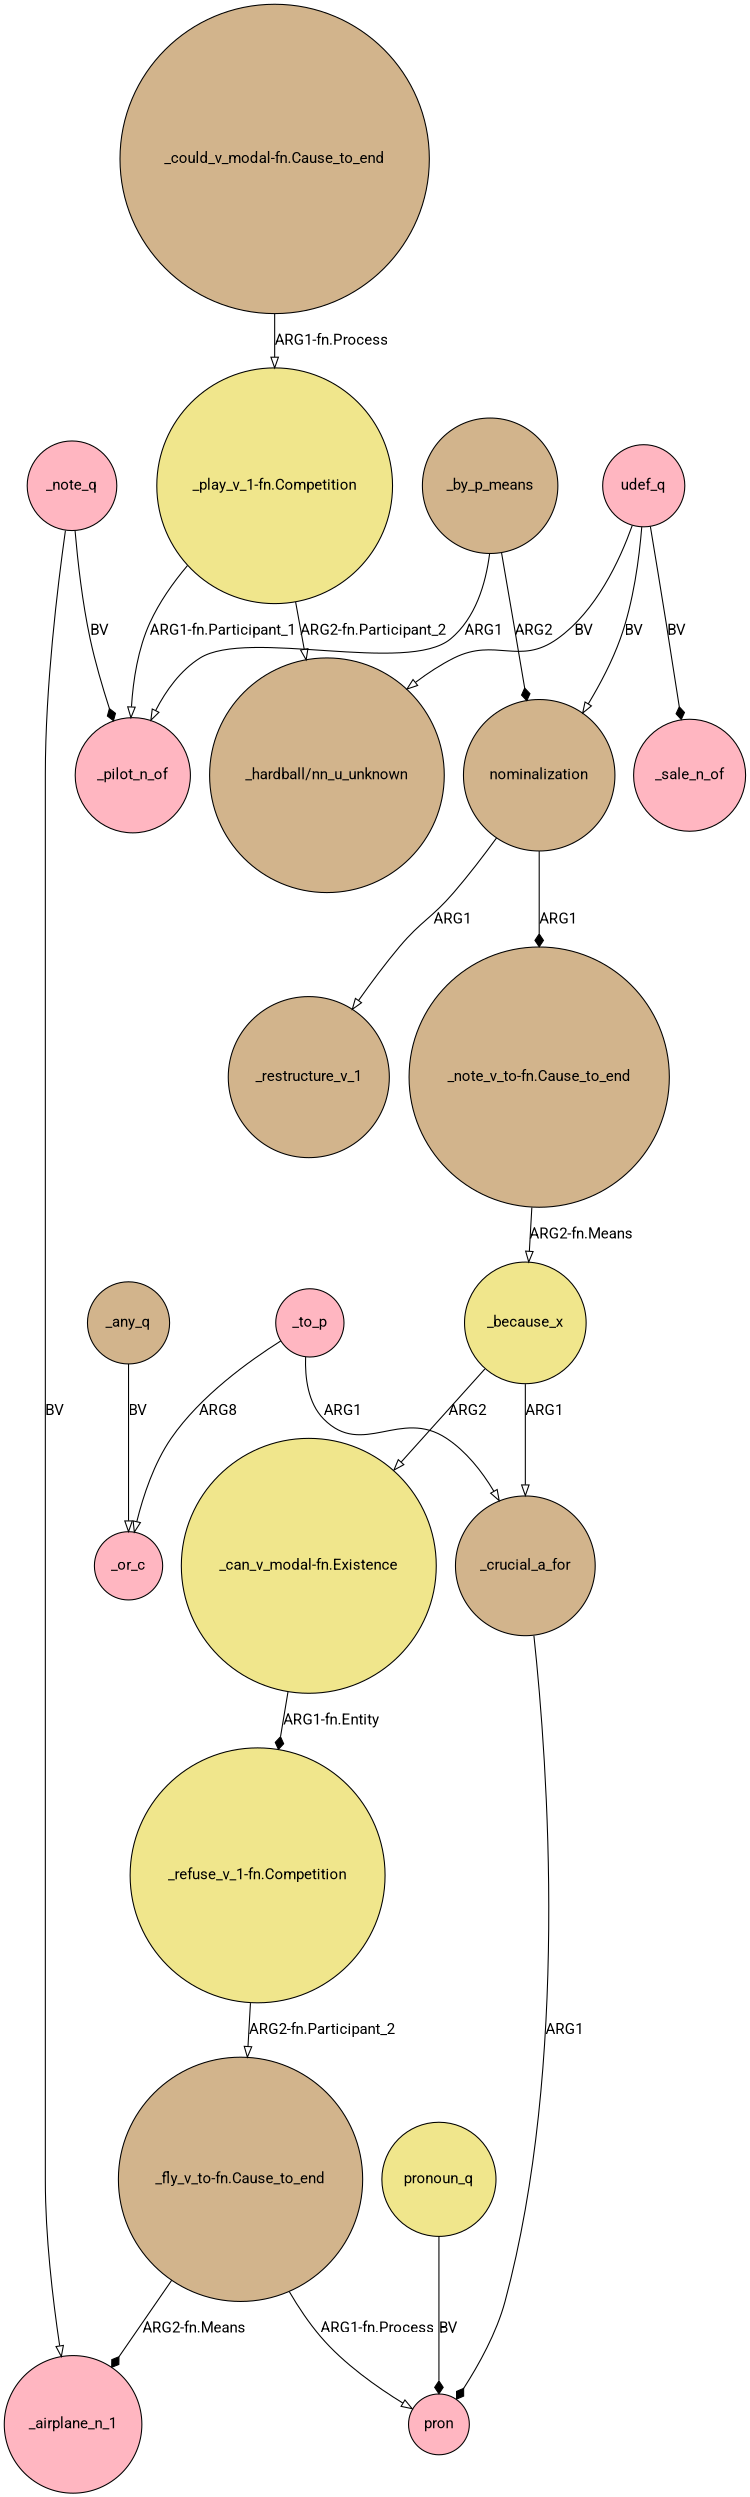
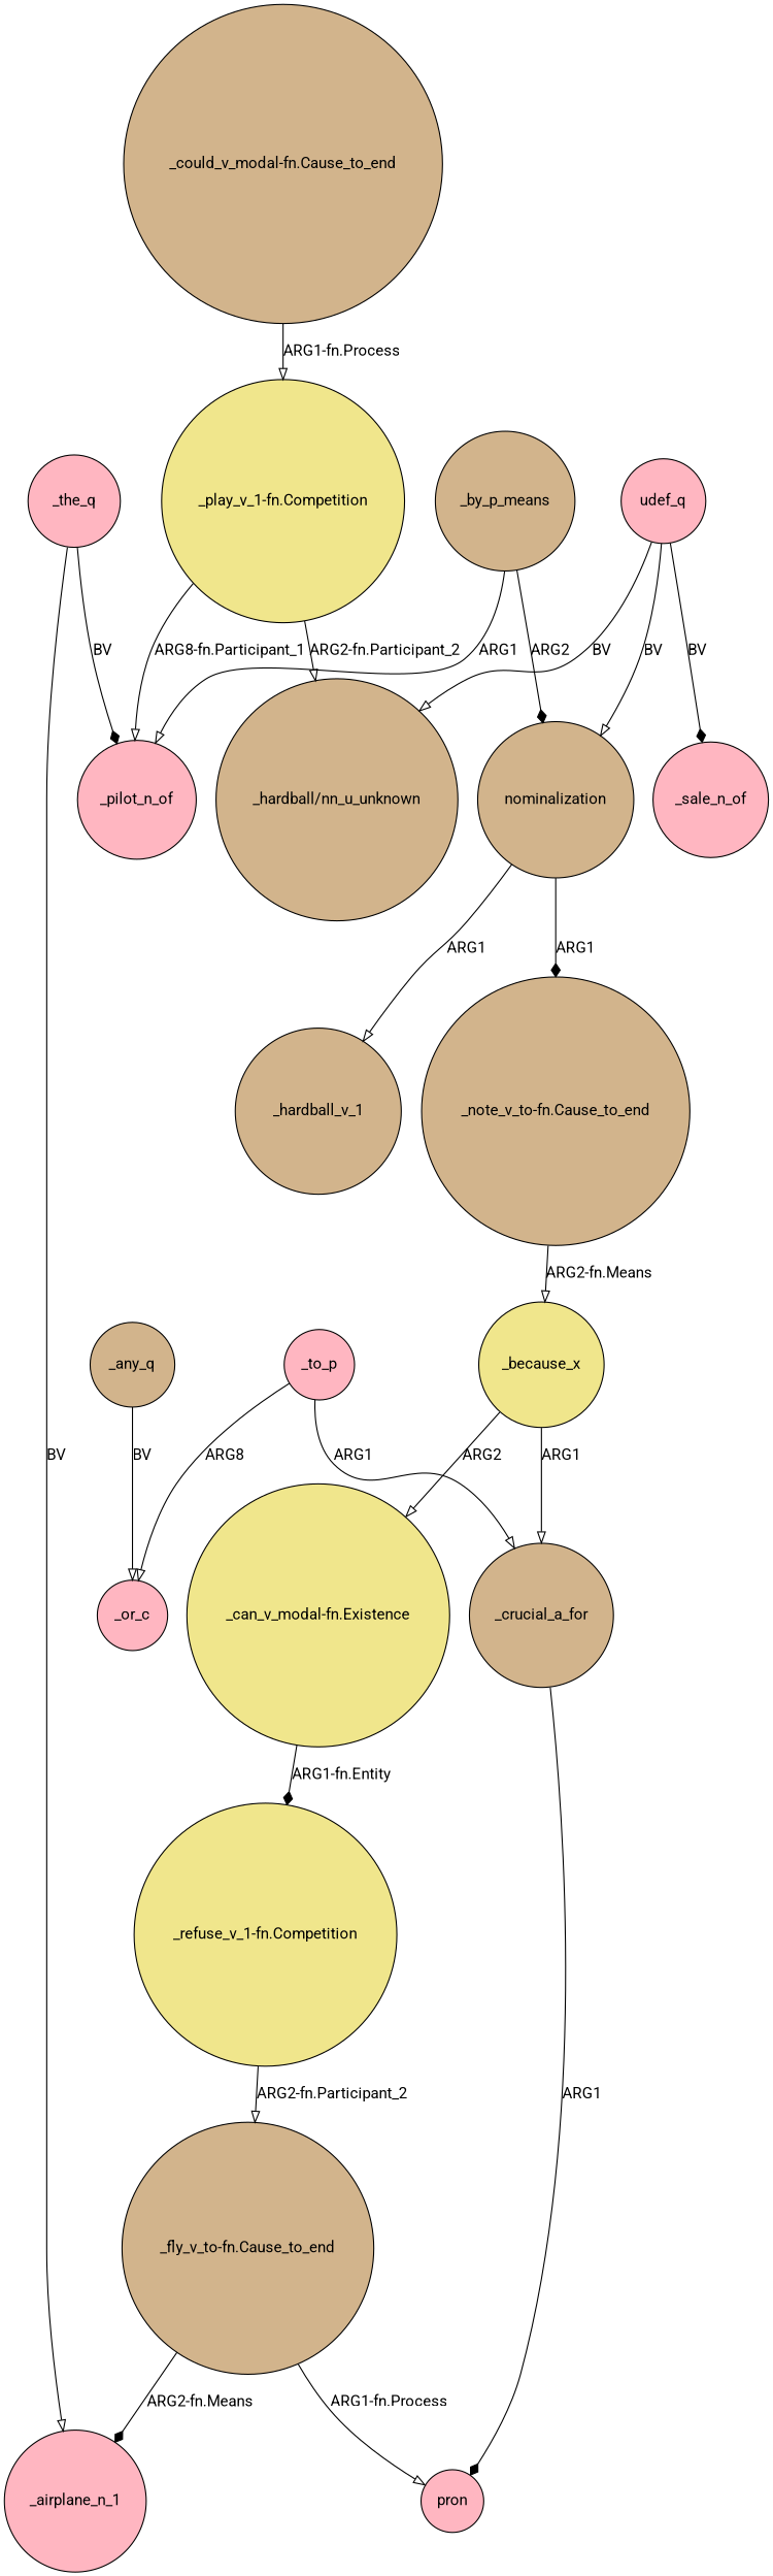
  digraph {
    fontname=Roboto
    node [fillcolor=tan fontname=Roboto shape=circle style=filled]
    edge [arrowhead=onormal fontname=Roboto]
    _to_p [fillcolor=lightpink]
    _crucial_a_for
    _or_c [fillcolor=lightpink]
    pron [fillcolor=lightpink]
    _any_q
    udef_q [fillcolor=lightpink]
    nominalization
    _sale_n_of [fillcolor=lightpink]
    "_hardball/nn_u_unknown"
    "_note_v_to-fn.Cause_to_end"
-   _restructure_v_1
+   _restructure_v_1 [label=_hardball_v_1]
    _because_x [fillcolor=khaki]
    "_can_v_modal-fn.Existence" [fillcolor=khaki]
-   _the_q [fillcolor=lightpink label=_note_q]
+   _the_q [fillcolor=lightpink]
    _airplane_n_1 [fillcolor=lightpink]
    _pilot_n_of [fillcolor=lightpink]
-   pronoun_q [fillcolor=khaki]
    "_fly_v_to-fn.Cause_to_end"
    _by_p_means
    "_play_v_1-fn.Competition" [fillcolor=khaki]
    "_refuse_v_1-fn.Competition" [fillcolor=khaki]
    "_could_v_modal-fn.Cause_to_end"
    _to_p -> _crucial_a_for [label=ARG1]
    _to_p -> _or_c [label=ARG8]
    _crucial_a_for -> pron [arrowhead=diamond label=ARG1]
    _any_q -> _or_c [label=BV]
    udef_q -> nominalization [label=BV]
    udef_q -> _sale_n_of [arrowhead=diamond label=BV]
    udef_q -> "_hardball/nn_u_unknown" [label=BV]
    nominalization -> "_note_v_to-fn.Cause_to_end" [arrowhead=diamond label=ARG1]
    nominalization -> _restructure_v_1 [label=ARG1]
    "_note_v_to-fn.Cause_to_end" -> _because_x [label="ARG2-fn.Means"]
    _because_x -> _crucial_a_for [label=ARG1]
    _because_x -> "_can_v_modal-fn.Existence" [label=ARG2]
    "_can_v_modal-fn.Existence" -> "_refuse_v_1-fn.Competition" [arrowhead=diamond label="ARG1-fn.Entity"]
    _the_q -> _airplane_n_1 [label=BV]
    _the_q -> _pilot_n_of [arrowhead=diamond label=BV]
-   pronoun_q -> pron [arrowhead=diamond label=BV]
    "_fly_v_to-fn.Cause_to_end" -> pron [label="ARG1-fn.Process"]
    "_fly_v_to-fn.Cause_to_end" -> _airplane_n_1 [arrowhead=diamond label="ARG2-fn.Means"]
    _by_p_means -> nominalization [arrowhead=diamond label=ARG2]
    _by_p_means -> _pilot_n_of [label=ARG1]
    "_play_v_1-fn.Competition" -> "_hardball/nn_u_unknown" [label="ARG2-fn.Participant_2"]
-   "_play_v_1-fn.Competition" -> _pilot_n_of [label="ARG1-fn.Participant_1"]
+   "_play_v_1-fn.Competition" -> _pilot_n_of [label="ARG8-fn.Participant_1"]
    "_refuse_v_1-fn.Competition" -> "_fly_v_to-fn.Cause_to_end" [label="ARG2-fn.Participant_2"]
    "_could_v_modal-fn.Cause_to_end" -> "_play_v_1-fn.Competition" [label="ARG1-fn.Process"]
  }
